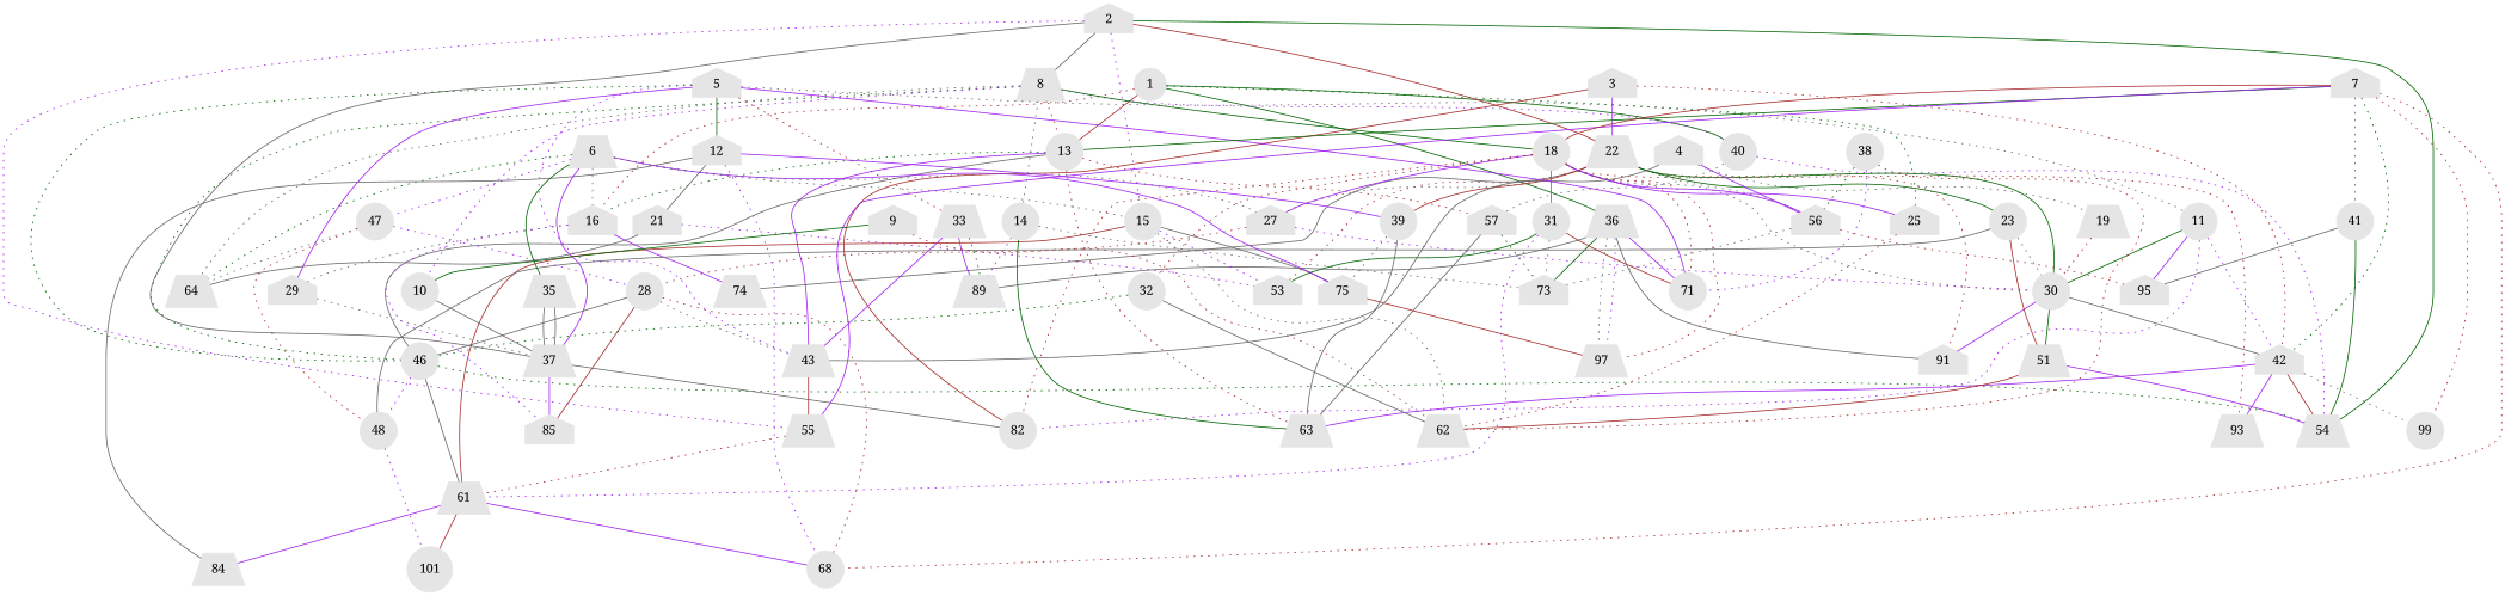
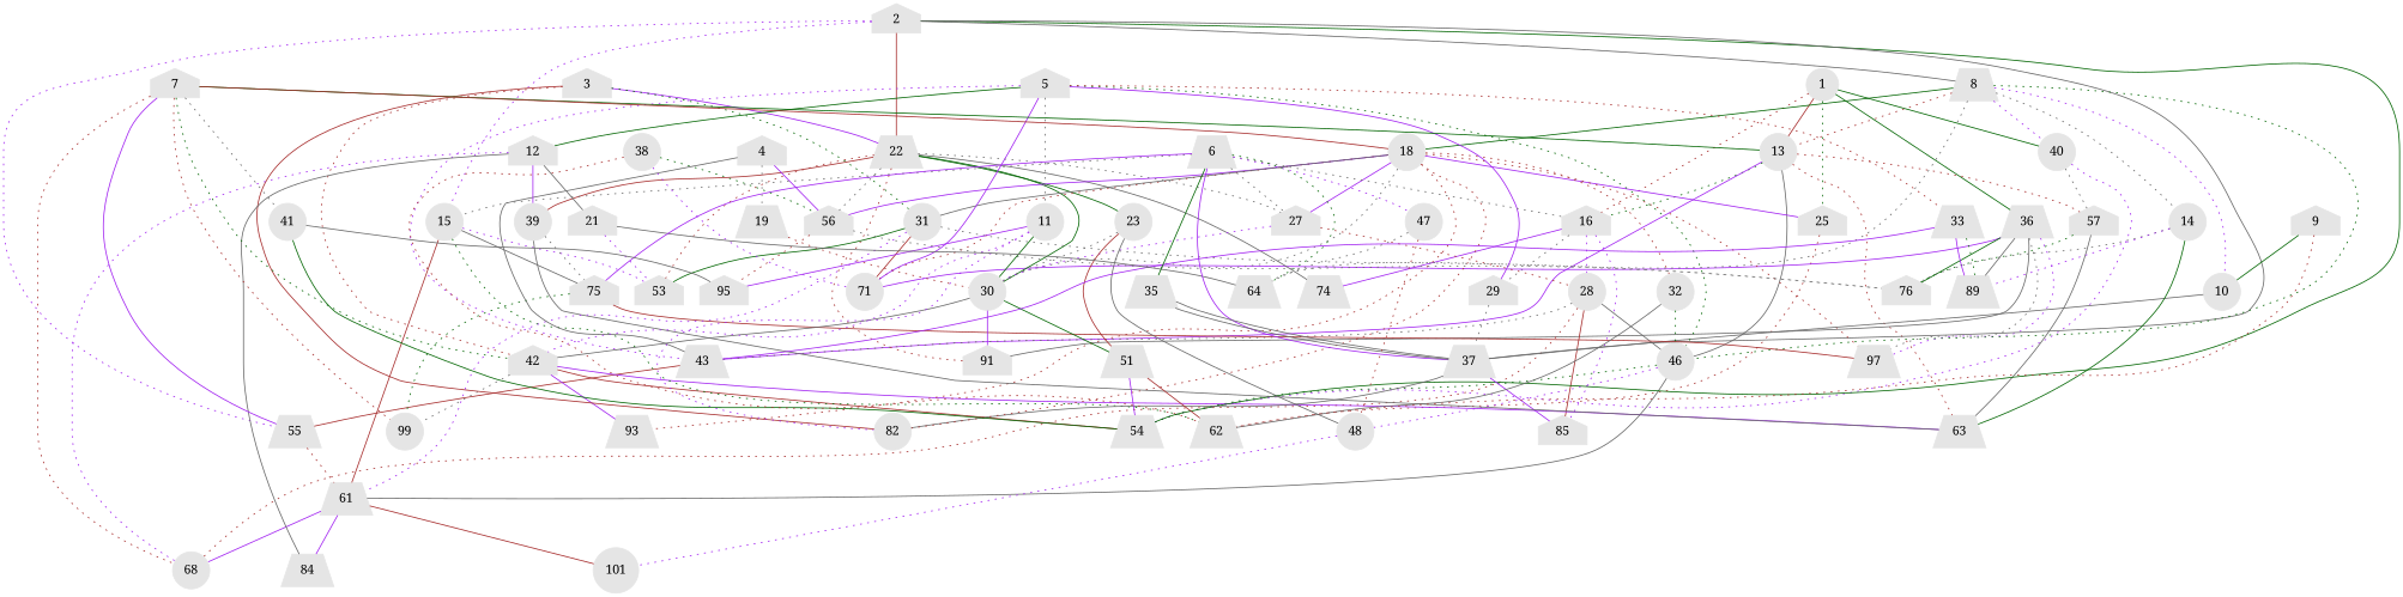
  graph {
    fontname="Noto Serif"
    node [color=gray90 fontname="Noto Serif" shape=circle style=filled]
    edge [color=gray40 fontname="Noto Serif" style=dotted]
    1 [super="+98"]
    13 [super="+66"]
    16 [shape=house super="+17"]
    25 [shape=house]
    36 [shape=trapezium super="+73"]
    40 [super="+45"]
    43 [shape=trapezium]
    46 [super="+58"]
    57 [shape=house]
    63 [shape=trapezium super="+77"]
    29 [shape=house]
    28 [super="+52"]
    74 [shape=trapezium]
    85 [shape=house]
    62 [shape=trapezium super="+72"]
    71 [super="+81"]
-   76 [shape=house super="+90" label=73]
+   76 [shape=house super="+90"]
    89 [shape=trapezium]
    97 [shape=trapezium]
    91 [shape=house]
    54 [shape=trapezium super="+70"]
    42 [shape=house super="+44"]
    99
    93 [shape=trapezium]
    2 [shape=house super="+65"]
    8 [shape=trapezium super="+24"]
    15 [super="+26"]
    22 [shape=trapezium super="+49"]
    37 [shape=trapezium super="+87"]
    55 [shape=trapezium super="+69"]
    64 [shape=trapezium super="+94"]
    18 [super="+96"]
    10
    14
    75 [shape=house super="+79"]
    53 [shape=house]
    61 [shape=trapezium]
    56 [shape=house super="+100"]
    27 [shape=house super="+34"]
    30 [super="+67"]
    39
    23
    82 [super="+86"]
    3 [shape=house]
    31 [super="+60"]
    4 [shape=house]
    19 [shape=trapezium]
    95 [shape=house]
    5 [shape=house super="+50"]
    11 [super="+20"]
    12 [shape=house super="+59"]
    33 [shape=trapezium]
    68 [super="+80"]
    21 [shape=house]
    84 [shape=trapezium]
    48 [super="+92"]
    6 [shape=trapezium super="+83"]
    35 [shape=trapezium]
    47
    7 [shape=house super="+88"]
    41
    32
    9 [shape=house]
    51 [shape=trapezium super="+78"]
    101
    38
    1 -- 13 [color=brown style=solid]
    1 -- 16 [color=brown]
    1 -- 25 [color=darkgreen]
    1 -- 36 [color=darkgreen style=solid]
    1 -- 40 [color=darkgreen style=solid]
    13 -- 16 [color=darkgreen]
    13 -- 43 [color=purple style=solid]
    13 -- 46 [style=solid]
    13 -- 57 [color=brown]
    13 -- 63 [color=brown]
    16 -- 29
-   47 -- 28 [color=purple]
+   16 -- 28 [color=purple]
    16 -- 74 [color=purple style=solid]
    16 -- 85 [color=purple]
    25 -- 62 [color=brown]
    36 -- 71 [color=purple style=solid]
    36 -- 76 [color=darkgreen style=solid]
    36 -- 89 [style=solid]
    36 -- 97
    36 -- 97 [color=purple]
    36 -- 91 [style=solid]
    40 -- 57
    40 -- 54 [color=purple]
    43 -- 55 [color=brown style=solid]
    46 -- 54 [color=darkgreen]
    46 -- 61 [style=solid]
    46 -- 48 [color=purple]
    57 -- 63 [style=solid]
    57 -- 76 [color=darkgreen]
    29 -- 37
    28 -- 43
    28 -- 46 [style=solid]
    28 -- 85 [color=brown style=solid]
    28 -- 68 [color=brown]
    42 -- 63 [color=purple style=solid]
    42 -- 54 [color=brown style=solid]
    42 -- 99
    42 -- 93 [color=purple style=solid]
    2 -- 54 [color=darkgreen style=solid]
    2 -- 8 [style=solid]
    2 -- 15 [color=purple]
    2 -- 22 [color=brown style=solid weight=2]
    2 -- 37 [style=solid]
    2 -- 55 [color=purple]
    8 -- 13 [color=brown]
    8 -- 40 [color=purple]
    8 -- 46 [color=darkgreen]
    8 -- 64
    8 -- 18 [color=darkgreen style=solid]
    8 -- 10 [color=purple]
    8 -- 14
-   15 -- 62
+   15 -- 62 [color=darkgreen]
    15 -- 75 [style=solid]
    15 -- 53 [color=purple]
    15 -- 61 [color=brown style=solid]
    22 -- 74 [style=solid]
    22 -- 91 [color=brown]
    22 -- 53 [color=brown]
    22 -- 56
    22 -- 27
    22 -- 30 [color=darkgreen style=solid]
    22 -- 39 [color=brown style=solid]
    22 -- 23 [color=darkgreen style=solid]
    37 -- 85 [color=purple style=solid]
    37 -- 82 [style=solid]
    55 -- 61 [color=brown]
    18 -- 25 [color=purple style=solid]
    18 -- 71 [color=brown]
    18 -- 97 [color=brown]
    18 -- 93 [color=brown]
    18 -- 56 [color=purple style=solid]
    18 -- 27 [color=purple style=solid]
    18 -- 30
    18 -- 82 [color=brown]
    18 -- 31 [style=solid]
    18 -- 32 [color=brown]
    10 -- 37 [style=solid]
    14 -- 63 [color=darkgreen style=solid]
    14 -- 76
    14 -- 89 [color=purple]
    75 -- 97 [color=brown style=solid]
+   75 -- 99 [color=darkgreen]
    61 -- 68 [color=purple style=solid]
    61 -- 84 [color=purple style=solid]
    61 -- 101 [color=brown style=solid]
    56 -- 76
    56 -- 95 [color=brown]
    27 -- 28 [color=brown weight=2]
    27 -- 30 [color=purple]
    30 -- 91 [color=purple style=solid]
    30 -- 42 [style=solid]
    30 -- 51 [color=darkgreen style=solid]
    39 -- 63 [style=solid]
    39 -- 75
    23 -- 30
    23 -- 48 [style=solid]
    23 -- 51 [color=brown style=solid]
    3 -- 42 [color=brown]
    3 -- 22 [color=purple style=solid]
    3 -- 82 [color=brown style=solid]
+   3 -- 31 [color=darkgreen]
    31 -- 71 [color=brown style=solid]
    31 -- 76
    31 -- 53 [color=darkgreen style=solid]
    31 -- 61 [color=purple]
    4 -- 43 [style=solid]
    4 -- 56 [color=purple style=solid]
    4 -- 19
    19 -- 30 [color=brown]
    5 -- 43 [color=purple]
    5 -- 46 [color=darkgreen]
    5 -- 29 [color=purple style=solid]
    5 -- 71 [color=purple style=solid]
    5 -- 11
    5 -- 12 [color=darkgreen style=solid]
    5 -- 33 [color=brown]
    11 -- 42 [color=purple]
    11 -- 30 [color=darkgreen style=solid]
    11 -- 82 [color=purple]
    11 -- 95 [color=purple style=solid]
    12 -- 39 [color=purple style=solid]
    12 -- 68 [color=purple]
    12 -- 21 [style=solid]
    12 -- 84 [style=solid]
    33 -- 43 [color=purple style=solid]
    33 -- 89 [color=purple style=solid]
    33 -- 89 [color=darkgreen]
    21 -- 64 [style=solid weight=2]
    21 -- 53 [color=purple]
    48 -- 101 [color=purple]
    6 -- 16
    6 -- 15 [weight=2]
    6 -- 37 [color=purple style=solid]
    6 -- 64 [color=darkgreen]
    6 -- 75 [color=purple style=solid]
    6 -- 27
    6 -- 35 [color=darkgreen style=solid]
    6 -- 47 [color=purple]
    35 -- 37 [style=solid]
    35 -- 37 [style=solid]
    47 -- 64
    47 -- 48 [color=brown]
    7 -- 13 [color=darkgreen style=solid]
    7 -- 42 [color=darkgreen]
    7 -- 99 [color=brown]
    7 -- 55 [color=purple style=solid]
    7 -- 18 [color=brown style=solid]
    7 -- 68 [color=brown]
    7 -- 41
    41 -- 54 [color=darkgreen style=solid]
    41 -- 95 [style=solid]
    32 -- 46 [color=darkgreen weight=2]
    32 -- 62 [style=solid]
    9 -- 62 [color=brown]
    9 -- 10 [color=darkgreen style=solid]
    51 -- 62 [color=brown style=solid]
    51 -- 54 [color=purple style=solid]
    38 -- 62 [color=brown]
    38 -- 71 [color=purple]
    38 -- 56 [color=darkgreen]
  }
